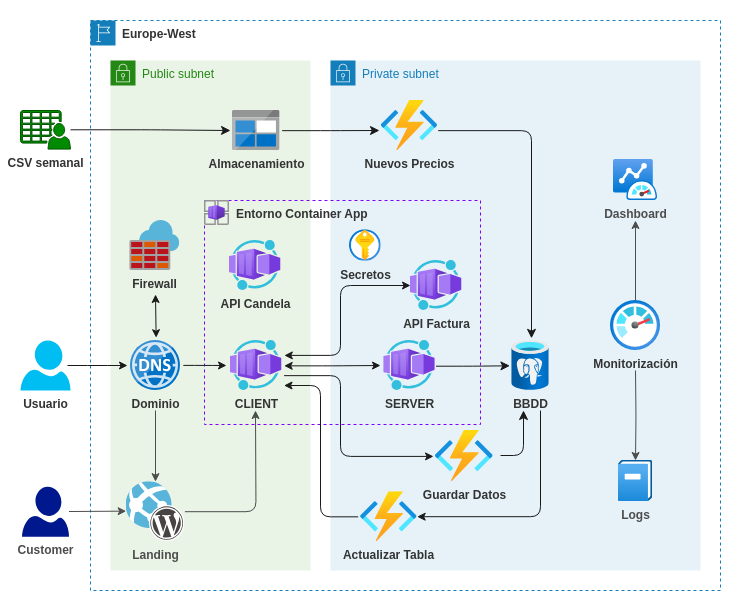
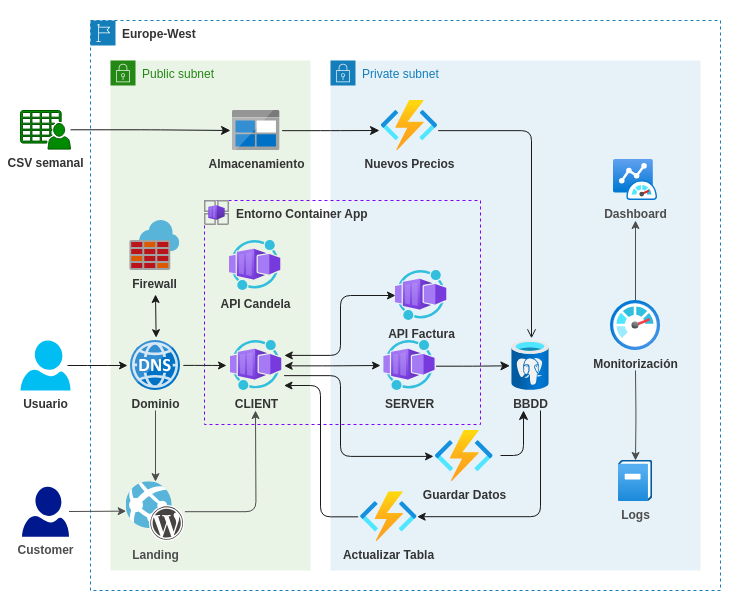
  <mxCell id="0" />
  <mxCell id="1" parent="0" />
  <mxCell id="2" value="Public subnet" style="points=[[0,0],[0.25,0],[0.5,0],[0.75,0],[1,0],[1,0.25],[1,0.5],[1,0.75],[1,1],[0.75,1],[0.5,1],[0.25,1],[0,1],[0,0.75],[0,0.5],[0,0.25]];outlineConnect=0;gradientColor=none;html=1;whiteSpace=wrap;fontSize=12;fontStyle=0;container=1;pointerEvents=0;collapsible=0;recursiveResize=0;shape=mxgraph.aws4.group;grIcon=mxgraph.aws4.group_security_group;grStroke=0;strokeColor=#248814;fillColor=#E9F3E6;verticalAlign=top;align=left;spacingLeft=30;fontColor=#248814;dashed=0;labelBackgroundColor=none;strokeWidth=2;" parent="1" vertex="1"><mxGeometry x="110" y="60" width="200" height="510" as="geometry" /></mxCell>
  <mxCell id="3" value="Private subnet" style="points=[[0,0],[0.25,0],[0.5,0],[0.75,0],[1,0],[1,0.25],[1,0.5],[1,0.75],[1,1],[0.75,1],[0.5,1],[0.25,1],[0,1],[0,0.75],[0,0.5],[0,0.25]];outlineConnect=0;gradientColor=none;html=1;whiteSpace=wrap;fontSize=12;fontStyle=0;container=1;pointerEvents=0;collapsible=0;recursiveResize=0;shape=mxgraph.aws4.group;grIcon=mxgraph.aws4.group_security_group;grStroke=0;strokeColor=#147EBA;fillColor=#E6F2F8;verticalAlign=top;align=left;spacingLeft=30;fontColor=#147EBA;dashed=0;labelBackgroundColor=none;strokeWidth=2;" parent="1" vertex="1"><mxGeometry x="330" y="60" width="370" height="510" as="geometry" /></mxCell>
  <mxCell id="4" value="&lt;span style=&quot;font-weight: 700;&quot;&gt;&amp;nbsp; &amp;nbsp; &amp;nbsp; &amp;nbsp; &amp;nbsp;Entorno Container App&lt;/span&gt;" style="rounded=0;whiteSpace=wrap;html=1;labelBackgroundColor=none;fontColor=#333333;fillColor=none;dashed=1;align=left;verticalAlign=top;strokeColor=#7F00FF;" parent="1" vertex="1"><mxGeometry x="204" y="200" width="276" height="224" as="geometry" /></mxCell>
  <mxCell id="5" value="" style="edgeStyle=elbowEdgeStyle;html=1;fontColor=#333333;startArrow=classic;startFill=1;endArrow=classic;endFill=1;exitX=1.042;exitY=0.507;exitDx=0;exitDy=0;exitPerimeter=0;strokeColor=#1A1A1A;labelBackgroundColor=none;" parent="1" source="6" edge="1"><mxGeometry relative="1" as="geometry"><mxPoint x="279.51" y="365" as="sourcePoint" /><mxPoint x="380" y="365" as="targetPoint" /></mxGeometry></mxCell>
  <mxCell id="6" value="CLIENT" style="aspect=fixed;html=1;points=[];align=center;image;fontSize=12;image=img/lib/azure2/other/Worker_Container_App.svg;fontStyle=1;fontColor=#333333;labelBackgroundColor=none;" parent="1" vertex="1"><mxGeometry x="230" y="340" width="51.51" height="50" as="geometry" /></mxCell>
  <mxCell id="7" style="edgeStyle=orthogonalEdgeStyle;html=1;strokeColor=#4D4D4D;" parent="1" source="9" edge="1"><mxGeometry relative="1" as="geometry"><mxPoint x="635" y="220" as="targetPoint" /></mxGeometry></mxCell>
  <mxCell id="8" style="edgeStyle=orthogonalEdgeStyle;html=1;entryX=0.5;entryY=0;entryDx=0;entryDy=0;entryPerimeter=0;strokeColor=#4D4D4D;" parent="1" target="43" edge="1"><mxGeometry relative="1" as="geometry"><mxPoint x="635" y="370" as="sourcePoint" /></mxGeometry></mxCell>
  <mxCell id="9" value="Monitorización" style="aspect=fixed;html=1;points=[];align=center;image;fontSize=12;image=img/lib/azure2/management_governance/Monitor.svg;fontStyle=1;fontColor=#333333;labelBackgroundColor=none;" parent="1" vertex="1"><mxGeometry x="610" y="300" width="50" height="50" as="geometry" /></mxCell>
  <mxCell id="10" value="BBDD" style="aspect=fixed;html=1;points=[];align=center;image;fontSize=12;image=img/lib/azure2/databases/Azure_Database_PostgreSQL_Server.svg;fontStyle=1;fontColor=#333333;labelBackgroundColor=none;" parent="1" vertex="1"><mxGeometry x="511.25" y="340" width="37.5" height="50" as="geometry" /></mxCell>
  <mxCell id="11" value="Europe-West" style="points=[[0,0],[0.25,0],[0.5,0],[0.75,0],[1,0],[1,0.25],[1,0.5],[1,0.75],[1,1],[0.75,1],[0.5,1],[0.25,1],[0,1],[0,0.75],[0,0.5],[0,0.25]];outlineConnect=0;gradientColor=none;html=1;whiteSpace=wrap;fontSize=12;fontStyle=1;container=0;pointerEvents=0;collapsible=0;recursiveResize=0;shape=mxgraph.aws4.group;grIcon=mxgraph.aws4.group_region;strokeColor=#147EBA;fillColor=none;verticalAlign=top;align=left;spacingLeft=30;fontColor=#333333;dashed=1;labelBackgroundColor=none;" parent="1" vertex="1"><mxGeometry x="90" y="20" width="630" height="570" as="geometry" /></mxCell>
  <mxCell id="12" value="" style="edgeStyle=elbowEdgeStyle;html=1;fontColor=#333333;startArrow=classic;startFill=1;endArrow=classic;endFill=1;exitX=0.513;exitY=0.004;exitDx=0;exitDy=0;exitPerimeter=0;strokeColor=#1A1A1A;labelBackgroundColor=none;" parent="1" edge="1"><mxGeometry relative="1" as="geometry"><mxPoint x="155.65" y="337.2" as="sourcePoint" /><mxPoint x="155.24" y="294" as="targetPoint" /></mxGeometry></mxCell>
  <mxCell id="13" value="" style="edgeStyle=elbowEdgeStyle;html=1;fontColor=#333333;startArrow=none;startFill=0;endArrow=classic;endFill=1;exitX=1.016;exitY=0.498;exitDx=0;exitDy=0;exitPerimeter=0;strokeColor=#1A1A1A;labelBackgroundColor=none;" parent="1" edge="1"><mxGeometry relative="1" as="geometry"><mxPoint x="182.8" y="364.9" as="sourcePoint" /><mxPoint x="226" y="365" as="targetPoint" /></mxGeometry></mxCell>
  <mxCell id="14" style="edgeStyle=none;html=1;strokeColor=#4D4D4D;fontColor=#4D4D4D;" parent="1" target="39" edge="1"><mxGeometry relative="1" as="geometry"><mxPoint x="155" y="410" as="sourcePoint" /></mxGeometry></mxCell>
  <mxCell id="15" value="Dominio" style="sketch=0;aspect=fixed;html=1;points=[];align=center;image;fontSize=12;image=img/lib/mscae/DNS.svg;dashed=1;dashPattern=1 2;labelBackgroundColor=none;fontColor=#333333;fillColor=none;fontStyle=1" parent="1" vertex="1"><mxGeometry x="130" y="340" width="50" height="50" as="geometry" /></mxCell>
- <mxCell id="16" value="Secretos" style="aspect=fixed;html=1;points=[];align=center;image;fontSize=12;image=img/lib/azure2/security/Key_Vaults.svg;fontStyle=1;fontColor=#333333;labelBackgroundColor=none;" parent="1" vertex="1"><mxGeometry x="348.99" y="229.16" width="31.67" height="31.67" as="geometry" /></mxCell>
  <mxCell id="17" value="Firewall" style="sketch=0;aspect=fixed;html=1;points=[];align=center;image;fontSize=12;image=img/lib/mscae/Azure_Firewall.svg;dashed=1;dashPattern=1 2;labelBackgroundColor=none;fontColor=#333333;fillColor=none;fontStyle=1" parent="1" vertex="1"><mxGeometry x="129.24" y="220" width="50" height="50" as="geometry" /></mxCell>
  <mxCell id="18" style="edgeStyle=elbowEdgeStyle;html=1;fontColor=#333333;startArrow=none;startFill=0;endArrow=classic;endFill=1;endSize=7;strokeColor=#1A1A1A;labelBackgroundColor=none;" parent="1" source="19" edge="1"><mxGeometry relative="1" as="geometry"><mxPoint x="230" y="130" as="targetPoint" /></mxGeometry></mxCell>
  <mxCell id="19" value="CSV semanal" style="sketch=0;pointerEvents=1;shadow=0;dashed=0;html=1;strokeColor=#005700;fillColor=#008a00;labelPosition=center;verticalLabelPosition=bottom;verticalAlign=top;outlineConnect=0;align=center;shape=mxgraph.office.users.csv_file;labelBackgroundColor=none;fontColor=#333333;fontStyle=1" parent="1" vertex="1"><mxGeometry x="20" y="110" width="50" height="38.58" as="geometry" /></mxCell>
  <mxCell id="20" style="edgeStyle=elbowEdgeStyle;html=1;fontColor=#333333;startArrow=none;startFill=0;endArrow=classic;endFill=1;endSize=7;exitX=0.98;exitY=0.504;exitDx=0;exitDy=0;exitPerimeter=0;strokeColor=#1A1A1A;labelBackgroundColor=none;" parent="1" edge="1"><mxGeometry relative="1" as="geometry"><mxPoint x="379" y="130" as="targetPoint" /><mxPoint x="281.618" y="130.16" as="sourcePoint" /></mxGeometry></mxCell>
  <mxCell id="21" value="Almacenamiento" style="sketch=0;aspect=fixed;html=1;points=[];align=center;image;fontSize=12;image=img/lib/mscae/BlobBlock.svg;fontStyle=1;fontColor=#333333;labelBackgroundColor=none;" parent="1" vertex="1"><mxGeometry x="231.95" y="110" width="47.62" height="40" as="geometry" /></mxCell>
- <mxCell id="22" style="edgeStyle=elbowEdgeStyle;html=1;entryX=0.52;entryY=-0.043;entryDx=0;entryDy=0;entryPerimeter=0;fontColor=#333333;startArrow=none;startFill=0;endArrow=classic;endFill=1;endSize=7;exitX=1.006;exitY=0.603;exitDx=0;exitDy=0;exitPerimeter=0;strokeColor=#1A1A1A;labelBackgroundColor=none;" parent="1" source="23" target="10" edge="1"><mxGeometry relative="1" as="geometry"><mxPoint x="440" y="60" as="sourcePoint" /><mxPoint x="560.25" y="336.55" as="targetPoint" /><Array as="points"><mxPoint x="531" y="240" /></Array></mxGeometry></mxCell>
+ <mxCell id="22" style="edgeStyle=elbowEdgeStyle;html=1;entryX=0.52;entryY=-0.043;entryDx=0;entryDy=0;entryPerimeter=0;fontColor=#333333;startArrow=none;startFill=0;endArrow=open;endFill=1;endSize=7;exitX=1.006;exitY=0.603;exitDx=0;exitDy=0;exitPerimeter=0;strokeColor=#1A1A1A;labelBackgroundColor=none;" parent="1" source="23" target="10" edge="1"><mxGeometry relative="1" as="geometry"><mxPoint x="440" y="60" as="sourcePoint" /><mxPoint x="560.25" y="336.55" as="targetPoint" /><Array as="points"><mxPoint x="531" y="240" /></Array></mxGeometry></mxCell>
  <mxCell id="23" value="Nuevos Precios" style="aspect=fixed;html=1;points=[];align=center;image;fontSize=12;image=img/lib/azure2/compute/Function_Apps.svg;fontStyle=1;fontColor=#333333;labelBackgroundColor=none;" parent="1" vertex="1"><mxGeometry x="380.66" y="100" width="56.67" height="50" as="geometry" /></mxCell>
  <mxCell id="24" style="edgeStyle=elbowEdgeStyle;html=1;fontColor=#333333;startArrow=classic;startFill=1;endArrow=classic;endFill=1;exitX=1.045;exitY=0.298;exitDx=0;exitDy=0;exitPerimeter=0;strokeColor=#1A1A1A;labelBackgroundColor=none;" parent="1" source="6" target="34" edge="1"><mxGeometry relative="1" as="geometry"><mxPoint x="281.51" y="355" as="sourcePoint" /><mxPoint x="380" y="270" as="targetPoint" /><Array as="points"><mxPoint x="340" y="350" /><mxPoint x="370" y="305" /><mxPoint x="330" y="290" /><mxPoint x="330" y="330" /><mxPoint x="330" y="355" /><mxPoint x="330" y="315" /><mxPoint x="330" y="335" /><mxPoint x="320" y="355" /><mxPoint x="340" y="315" /><mxPoint x="340" y="325" /><mxPoint x="330" y="325" /></Array></mxGeometry></mxCell>
  <mxCell id="25" style="edgeStyle=elbowEdgeStyle;html=1;fontColor=#333333;startArrow=none;startFill=0;endArrow=classic;endFill=1;exitX=1.04;exitY=0.703;exitDx=0;exitDy=0;exitPerimeter=0;entryX=-0.03;entryY=0.506;entryDx=0;entryDy=0;entryPerimeter=0;strokeColor=#1A1A1A;labelBackgroundColor=none;" parent="1" source="6" target="36" edge="1"><mxGeometry relative="1" as="geometry"><mxPoint x="281.51" y="375" as="sourcePoint" /><mxPoint x="370" y="480" as="targetPoint" /><Array as="points"><mxPoint x="340" y="410" /><mxPoint x="330" y="425" /><mxPoint x="330" y="405" /><mxPoint x="320" y="375" /><mxPoint x="340" y="425" /><mxPoint x="340" y="405" /><mxPoint x="330" y="415" /></Array></mxGeometry></mxCell>
  <mxCell id="26" style="edgeStyle=elbowEdgeStyle;html=1;entryX=-0.041;entryY=0.503;entryDx=0;entryDy=0;entryPerimeter=0;fontColor=#333333;startArrow=classic;startFill=1;endArrow=none;endFill=0;strokeColor=#1A1A1A;labelBackgroundColor=none;" parent="1" target="33" edge="1"><mxGeometry relative="1" as="geometry"><mxPoint x="283.51" y="385" as="sourcePoint" /><mxPoint x="379.26" y="515" as="targetPoint" /><Array as="points"><mxPoint x="320" y="450" /><mxPoint x="302" y="385" /><mxPoint x="312" y="425" /><mxPoint x="332" y="475" /><mxPoint x="312" y="465" /></Array></mxGeometry></mxCell>
  <mxCell id="27" style="edgeStyle=elbowEdgeStyle;html=1;entryX=-0.049;entryY=0.506;entryDx=0;entryDy=0;entryPerimeter=0;fontColor=#333333;startArrow=none;startFill=0;endArrow=classic;endFill=1;endSize=7;exitX=1.014;exitY=0.514;exitDx=0;exitDy=0;exitPerimeter=0;strokeColor=#1A1A1A;labelBackgroundColor=none;" parent="1" source="28" target="10" edge="1"><mxGeometry relative="1" as="geometry"><mxPoint x="440" y="365" as="sourcePoint" /></mxGeometry></mxCell>
  <mxCell id="28" value="SERVER" style="aspect=fixed;html=1;points=[];align=center;image;fontSize=12;image=img/lib/azure2/other/Worker_Container_App.svg;fontStyle=1;fontColor=#333333;labelBackgroundColor=none;" parent="1" vertex="1"><mxGeometry x="383.24" y="340" width="51.52" height="50" as="geometry" /></mxCell>
  <mxCell id="29" value="API Candela" style="aspect=fixed;html=1;points=[];align=center;image;fontSize=12;image=img/lib/azure2/other/Worker_Container_App.svg;fontStyle=1;fontColor=#333333;labelBackgroundColor=none;" parent="1" vertex="1"><mxGeometry x="229" y="240" width="51.52" height="50" as="geometry" /></mxCell>
  <mxCell id="30" value="" style="edgeStyle=elbowEdgeStyle;html=1;fontColor=#333333;startArrow=none;startFill=0;endArrow=classic;endFill=1;strokeColor=#1A1A1A;labelBackgroundColor=none;" parent="1" edge="1"><mxGeometry relative="1" as="geometry"><mxPoint x="67" y="365" as="sourcePoint" /><mxPoint x="127" y="365" as="targetPoint" /></mxGeometry></mxCell>
  <mxCell id="31" value="Usuario" style="verticalLabelPosition=bottom;html=1;verticalAlign=top;align=center;strokeColor=none;fillColor=#00BEF2;shape=mxgraph.azure.user;fontStyle=1;fontColor=#333333;labelBackgroundColor=none;" parent="1" vertex="1"><mxGeometry x="20" y="340" width="50" height="50" as="geometry" /></mxCell>
  <mxCell id="32" style="edgeStyle=orthogonalEdgeStyle;rounded=1;html=1;strokeColor=#1A1A1A;fontColor=#333333;startArrow=classic;startFill=1;endArrow=none;endFill=0;endSize=7;labelBackgroundColor=none;" parent="1" source="33" edge="1"><mxGeometry relative="1" as="geometry"><mxPoint x="440" y="515" as="sourcePoint" /><mxPoint x="540" y="410" as="targetPoint" /><Array as="points"><mxPoint x="540" y="516" /></Array></mxGeometry></mxCell>
  <mxCell id="33" value="Actualizar Tabla" style="aspect=fixed;html=1;points=[];align=center;image;fontSize=12;image=img/lib/azure2/iot/Function_Apps.svg;fontStyle=1;fontColor=#333333;labelBackgroundColor=none;" parent="1" vertex="1"><mxGeometry x="360" y="491.18" width="56.67" height="50" as="geometry" /></mxCell>
- <mxCell id="34" value="API Factura" style="aspect=fixed;html=1;points=[];align=center;image;fontSize=12;image=img/lib/azure2/other/Worker_Container_App.svg;fontStyle=1;fontColor=#333333;labelBackgroundColor=none;" parent="1" vertex="1"><mxGeometry x="410" y="260" width="51.52" height="50" as="geometry" /></mxCell>
+ <mxCell id="34" value="API Factura" style="aspect=fixed;html=1;points=[];align=center;image;fontSize=12;image=img/lib/azure2/other/Worker_Container_App.svg;fontStyle=1;fontColor=#333333;labelBackgroundColor=none;" parent="1" vertex="1"><mxGeometry x="395" y="270" width="51.52" height="50" as="geometry" /></mxCell>
  <mxCell id="35" style="edgeStyle=elbowEdgeStyle;html=1;fontColor=#333333;startArrow=none;startFill=0;endArrow=classic;endFill=1;endSize=7;strokeColor=#1A1A1A;labelBackgroundColor=none;" parent="1" edge="1"><mxGeometry relative="1" as="geometry"><mxPoint x="500" y="455" as="sourcePoint" /><mxPoint x="523" y="410" as="targetPoint" /><Array as="points"><mxPoint x="523" y="430" /></Array></mxGeometry></mxCell>
  <mxCell id="36" value="Guardar Datos" style="aspect=fixed;html=1;points=[];align=center;image;fontSize=12;image=img/lib/azure2/iot/Function_Apps.svg;fontStyle=1;fontColor=#333333;labelBackgroundColor=none;" parent="1" vertex="1"><mxGeometry x="434.76" y="430" width="58" height="51.18" as="geometry" /></mxCell>
  <mxCell id="37" value="" style="aspect=fixed;html=1;points=[];align=center;image;fontSize=12;image=img/lib/azure2/other/Container_App_Environments.svg;fontStyle=1;fontColor=#333333;labelBackgroundColor=none;" parent="1" vertex="1"><mxGeometry x="204" y="200" width="25" height="25" as="geometry" /></mxCell>
  <mxCell id="38" style="edgeStyle=orthogonalEdgeStyle;html=1;strokeColor=#4D4D4D;fontColor=#4D4D4D;" parent="1" source="39" edge="1"><mxGeometry relative="1" as="geometry"><mxPoint x="255" y="410" as="targetPoint" /></mxGeometry></mxCell>
  <mxCell id="39" value="Landing" style="sketch=0;aspect=fixed;html=1;points=[];align=center;image;fontSize=12;image=img/lib/mscae/WebAppWordPress.svg;labelBackgroundColor=none;fontColor=#4D4D4D;fontStyle=1" parent="1" vertex="1"><mxGeometry x="125.6" y="481.18" width="58.8" height="60" as="geometry" /></mxCell>
  <mxCell id="40" style="edgeStyle=none;html=1;entryX=0.001;entryY=0.491;entryDx=0;entryDy=0;entryPerimeter=0;fontColor=#4D4D4D;strokeColor=#4D4D4D;" parent="1" source="41" target="39" edge="1"><mxGeometry relative="1" as="geometry" /></mxCell>
  <mxCell id="41" value="Customer" style="sketch=0;aspect=fixed;pointerEvents=1;shadow=0;dashed=0;html=1;strokeColor=none;labelPosition=center;verticalLabelPosition=bottom;verticalAlign=top;align=center;fillColor=#00188D;shape=mxgraph.azure.user;labelBackgroundColor=none;fontColor=#4D4D4D;fontStyle=1" parent="1" vertex="1"><mxGeometry x="21.5" y="486.18" width="47" height="50" as="geometry" /></mxCell>
  <mxCell id="42" value="Dashboard" style="aspect=fixed;html=1;points=[];align=center;image;fontSize=12;image=img/lib/azure2/other/Azure_Monitor_Dashboard.svg;labelBackgroundColor=none;strokeColor=#008A00;strokeWidth=1;fontColor=#4D4D4D;fillColor=default;gradientColor=none;fontStyle=1" parent="1" vertex="1"><mxGeometry x="612.94" y="159" width="44.11" height="41" as="geometry" /></mxCell>
  <mxCell id="43" value="Logs" style="aspect=fixed;html=1;points=[];align=center;image;fontSize=12;image=img/lib/azure2/management_governance/Operation_Log_Classic.svg;labelBackgroundColor=none;strokeColor=#008A00;strokeWidth=1;fontColor=#4D4D4D;fillColor=default;gradientColor=none;fontStyle=1" parent="1" vertex="1"><mxGeometry x="617.86" y="460" width="34.27" height="41" as="geometry" /></mxCell>
